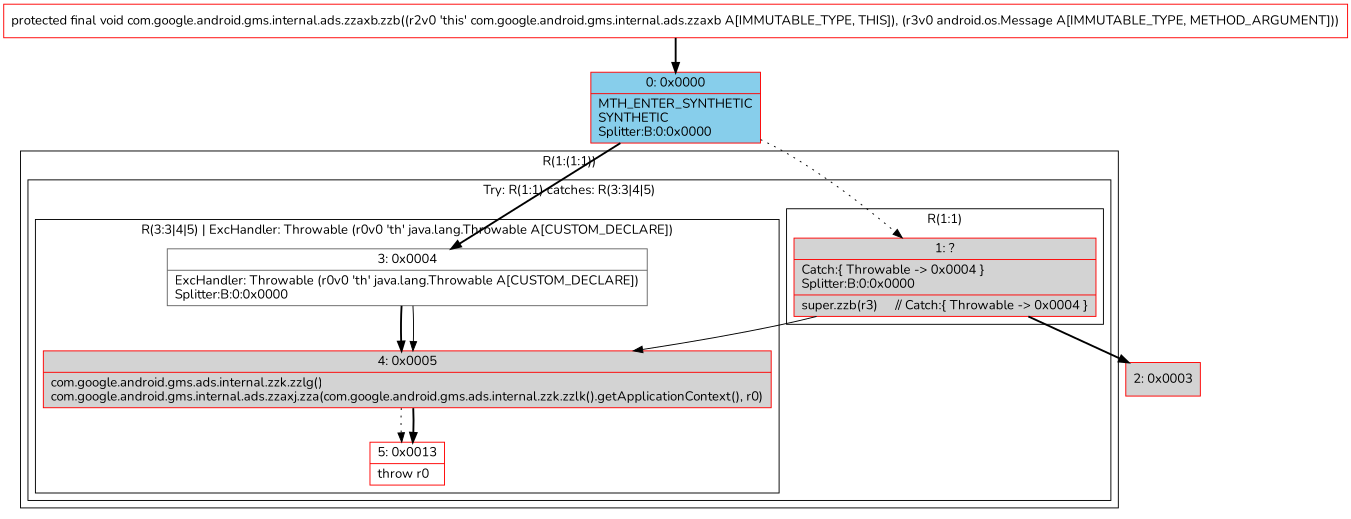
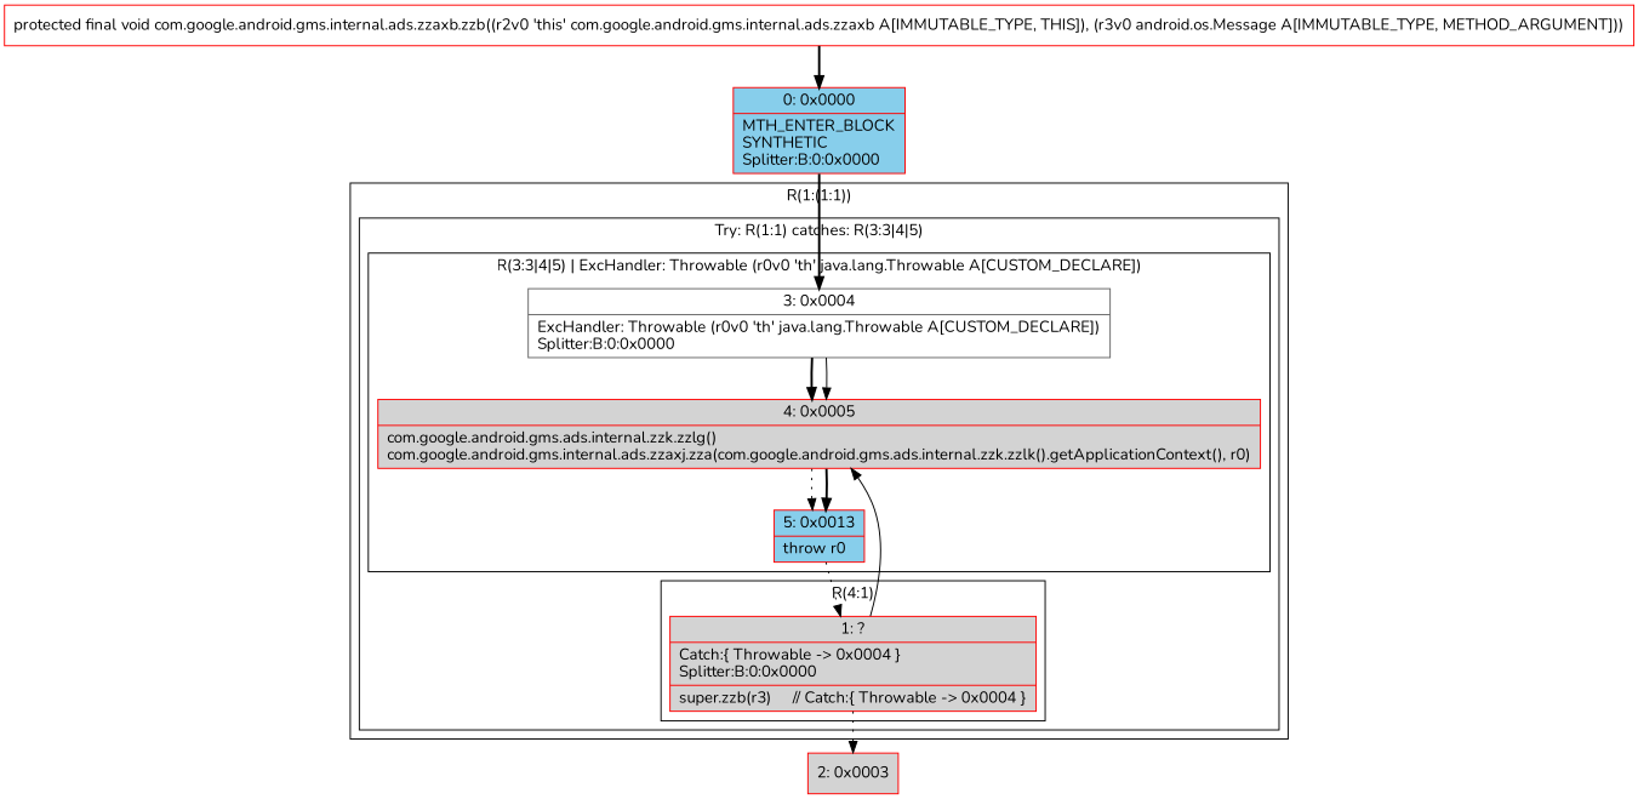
  digraph {
    fontname=Nunito
    node [color=red fillcolor=lightgrey fontname=Nunito shape=record style=filled]
    edge [fontname=Nunito style=bold]
    n1 [label="{1\:\ ?|Catch:\{ Throwable \-\> 0x0004 \}\lSplitter:B:0:0x0000\l|super.zzb(r3)     \/\/ Catch:\{ Throwable \-\> 0x0004 \}\l}"]
    n2 [color=gray40 fillcolor=white label="{3\:\ 0x0004|ExcHandler: Throwable (r0v0 'th' java.lang.Throwable A[CUSTOM_DECLARE])\lSplitter:B:0:0x0000\l}"]
    n3 [label="{4\:\ 0x0005|com.google.android.gms.ads.internal.zzk.zzlg()\lcom.google.android.gms.internal.ads.zzaxj.zza(com.google.android.gms.ads.internal.zzk.zzlk().getApplicationContext(), r0)\l}"]
-   n4 [fillcolor=white label="{5\:\ 0x0013|throw r0\l}"]
+   n4 [fillcolor=skyblue label="{5\:\ 0x0013|throw r0\l}"]
    n5 [label="{2\:\ 0x0003}"]
-   n6 [fillcolor=skyblue label="{0\:\ 0x0000|MTH_ENTER_SYNTHETIC\lSYNTHETIC\lSplitter:B:0:0x0000\l}"]
+   n6 [fillcolor=skyblue label="{0\:\ 0x0000|MTH_ENTER_BLOCK\lSYNTHETIC\lSplitter:B:0:0x0000\l}"]
    n7 [fillcolor=white label="{protected final void com.google.android.gms.internal.ads.zzaxb.zzb((r2v0 'this' com.google.android.gms.internal.ads.zzaxb A[IMMUTABLE_TYPE, THIS]), (r3v0 android.os.Message A[IMMUTABLE_TYPE, METHOD_ARGUMENT])) }"]
    subgraph cluster_1 {
      label="R(1:(1:1))"
      subgraph cluster_2 {
        label="Try: R(1:1) catches: R(3:3|4|5)"
        subgraph cluster_3 {
-         label="R(1:1)"
+         label="R(4:1)"
          n1
        }
        subgraph cluster_4 {
          label="R(3:3|4|5) | ExcHandler: Throwable (r0v0 'th' java.lang.Throwable A[CUSTOM_DECLARE])\l"
          n2
          n3
          n4
        }
      }
    }
    subgraph cluster_5 {
      label="R(3:3|4|5) | ExcHandler: Throwable (r0v0 'th' java.lang.Throwable A[CUSTOM_DECLARE])\l"
    }
    n1 -> n3 [style=solid]
-   n1 -> n5
+   n1 -> n5 [style=dotted]
    n2 -> n3
    n2 -> n3 [style=solid]
    n3 -> n4 [style=dotted]
    n3 -> n4
-   n6 -> n1 [style=dotted]
+   n4 -> n1 [style=dotted]
    n6 -> n2
    n7 -> n6
  }
